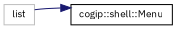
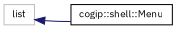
  digraph {
    rankdir=LR
    fontname="IBM Plex Sans"
    node [fontname="IBM Plex Sans" fontsize=10 shape=record]
    n1 [color=grey75 height=0.2 label=list width=0.4]
    n2 [color=black height=0.2 label="cogip::shell::Menu" width=0.4]
-   n2 -> n1 [color=midnightblue dir=back fontname="IBM Plex Sans" fontsize=10 labelfontname=Helvetica labelfontsize=10 style=solid]
+   n1 -> n2 [color=midnightblue dir=back fontname="IBM Plex Sans" fontsize=10 labelfontname=Helvetica labelfontsize=10 style=solid]
  }
